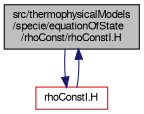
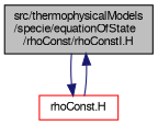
  digraph {
    node [fontname=FreeSans fontsize=10 shape=record]
    edge [color=midnightblue fontname=FreeSans fontsize=10 labelfontname=FreeSans labelfontsize=10 style=solid]
    n1 [color=black fillcolor=grey75 fontcolor=black height=0.2 label="src/thermophysicalModels\l/specie/equationOfState\l/rhoConst/rhoConstI.H" style=filled width=0.4]
-   n2 [color=red height=0.2 label="rhoConstI.H" width=0.4]
+   n2 [color=red height=0.2 label="rhoConst.H" width=0.4]
    n1 -> n2
    n2 -> n1
  }
